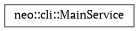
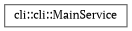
  digraph {
    rankdir=TB
    fontname="PT Serif"
-   n1 [color=grey40 fillcolor=white fontname="PT Serif" fontsize=10 height=0.2 label="neo::cli::MainService" shape=box style=filled width=0.4]
+   n1 [color=grey40 fillcolor=white fontname="PT Serif" fontsize=10 height=0.2 label="cli::cli::MainService" shape=box style=filled width=0.4]
  }
